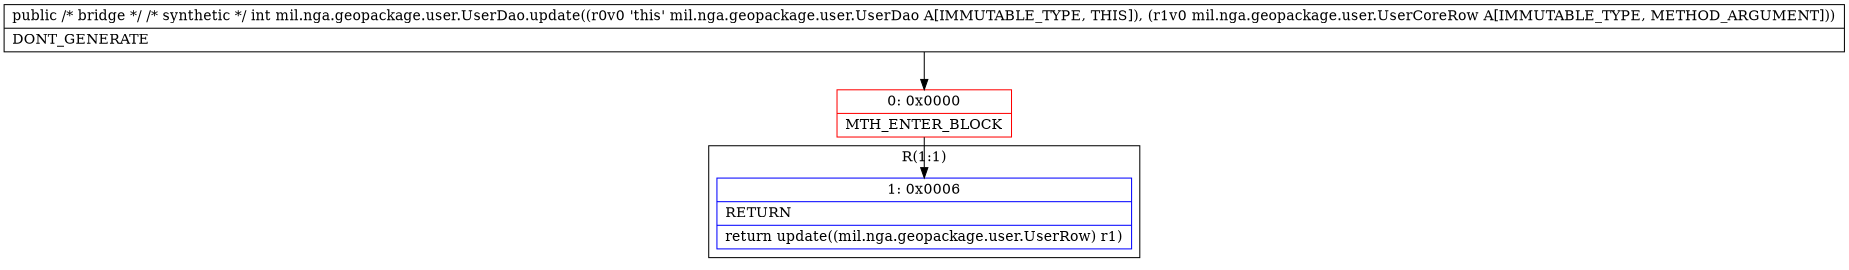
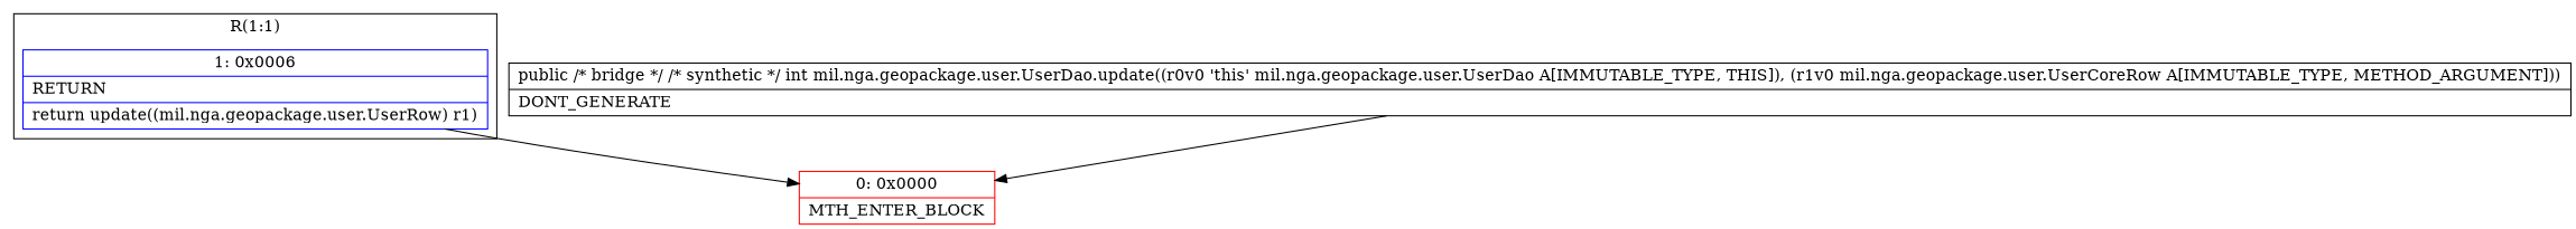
  digraph {
    node [shape=record]
    n1 [color=blue label="{1\:\ 0x0006|RETURN\l|return update((mil.nga.geopackage.user.UserRow) r1)\l}"]
    n2 [color=red label="{0\:\ 0x0000|MTH_ENTER_BLOCK\l}"]
    n3 [label="{public \/* bridge *\/ \/* synthetic *\/ int mil.nga.geopackage.user.UserDao.update((r0v0 'this' mil.nga.geopackage.user.UserDao A[IMMUTABLE_TYPE, THIS]), (r1v0 mil.nga.geopackage.user.UserCoreRow A[IMMUTABLE_TYPE, METHOD_ARGUMENT]))  | DONT_GENERATE\l}"]
    subgraph cluster_1 {
      label="R(1:1)"
      n1
    }
-   n2 -> n1
+   n1 -> n2
    n3 -> n2
  }
